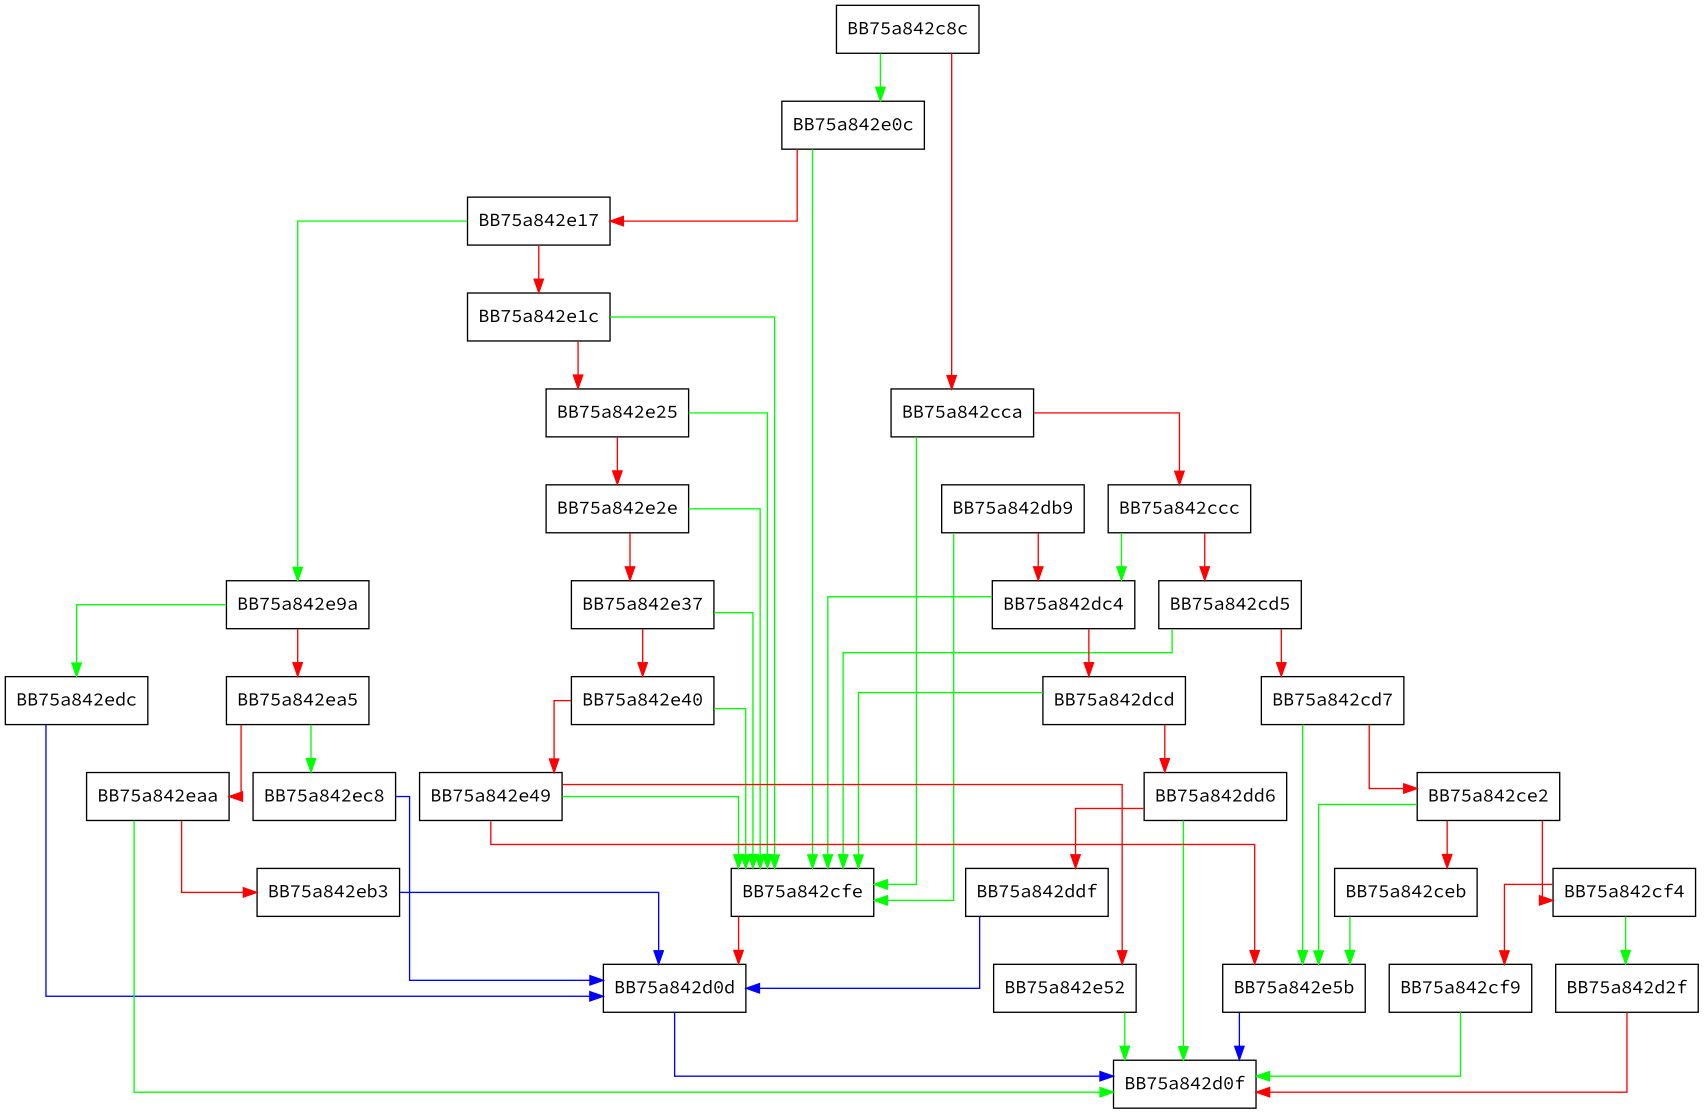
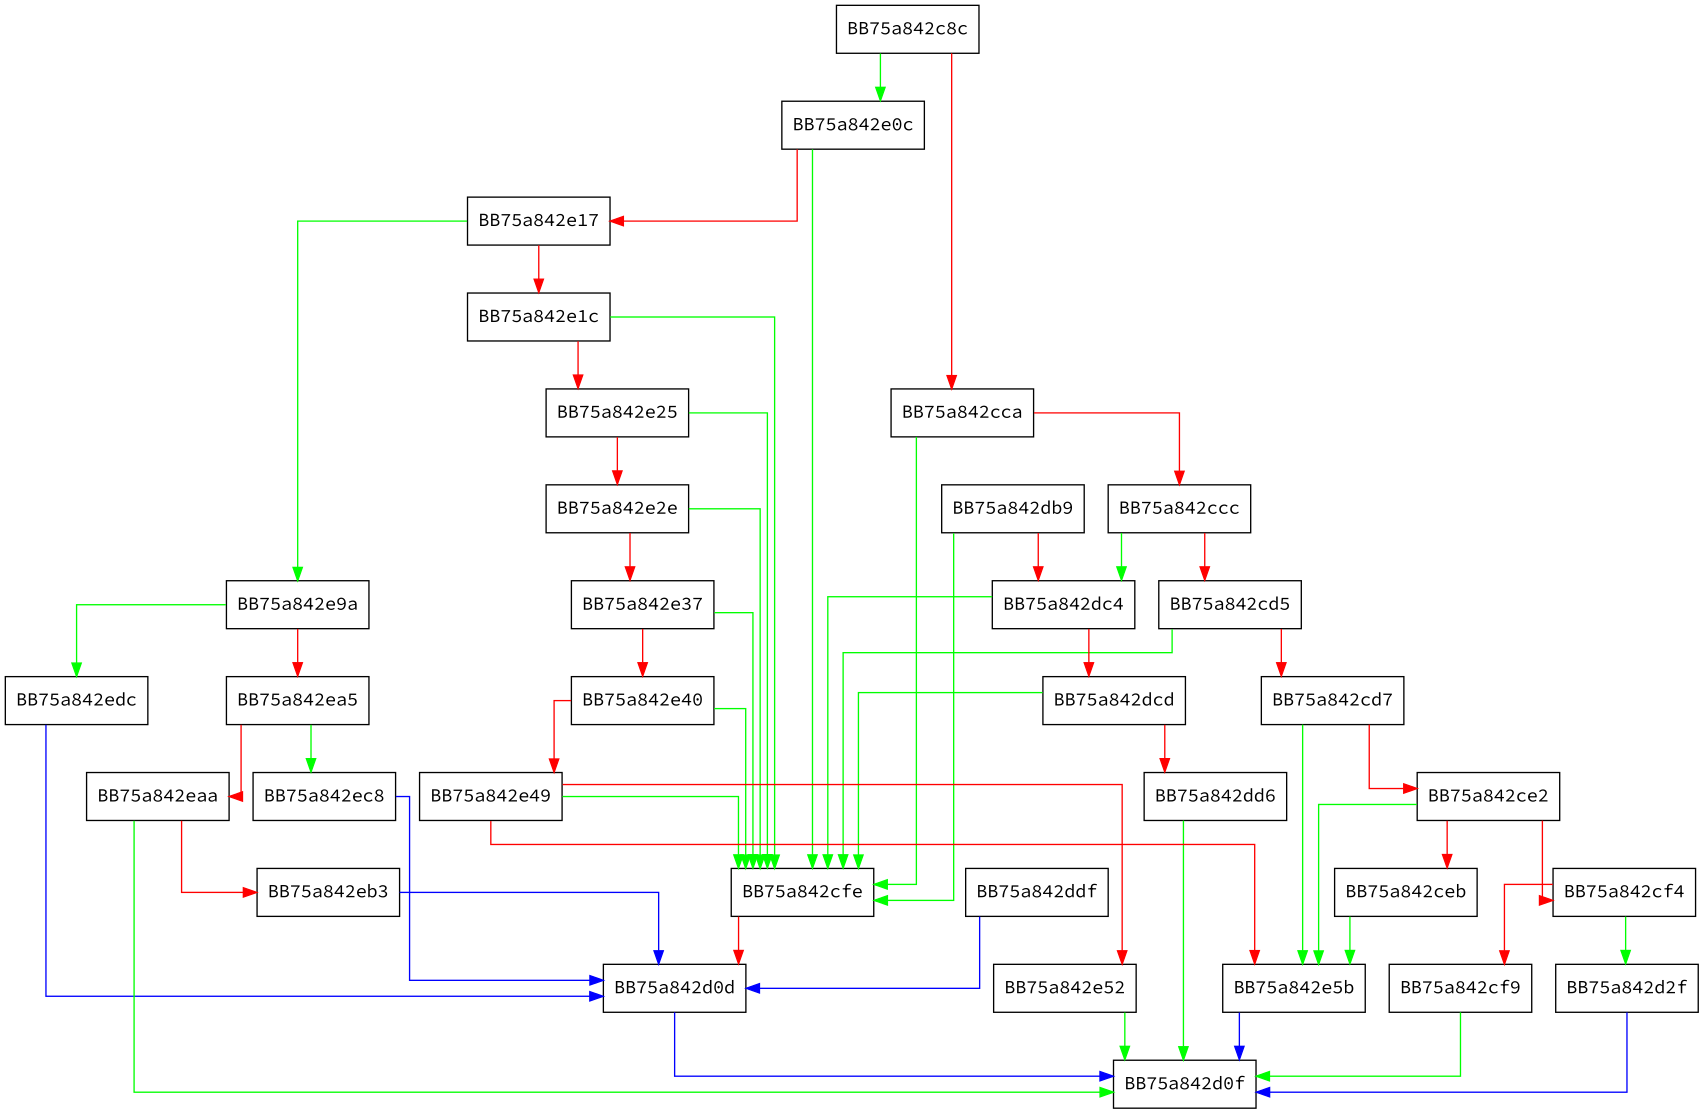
  digraph {
    fontname="Source Code Pro"
    splines=ortho
    node [fontname="Source Code Pro" shape=box]
    edge [color=green fontname="Source Code Pro"]
    BB75a842c8c
    BB75a842e0c
    BB75a842cca
    BB75a842cfe
    BB75a842e17
    BB75a842ccc
    BB75a842d0d
    BB75a842e9a
    BB75a842e1c
    BB75a842cd5
    BB75a842dc4
    BB75a842d0f
    BB75a842db9
    BB75a842cd7
    BB75a842dcd
    BB75a842e5b
    BB75a842ce2
    BB75a842ceb
    BB75a842cf4
    BB75a842d2f
    BB75a842cf9
    BB75a842dd6
    BB75a842ddf
    BB75a842edc
    BB75a842ea5
    BB75a842e25
    BB75a842ec8
    BB75a842eaa
    BB75a842e2e
    BB75a842e37
    BB75a842e40
    BB75a842e49
    BB75a842e52
    BB75a842eb3
    BB75a842c8c -> BB75a842e0c
    BB75a842c8c -> BB75a842cca [color=red]
    BB75a842e0c -> BB75a842cfe
    BB75a842e0c -> BB75a842e17 [color=red]
    BB75a842cca -> BB75a842cfe
    BB75a842cca -> BB75a842ccc [color=red]
    BB75a842cfe -> BB75a842d0d [color=red]
    BB75a842e17 -> BB75a842e9a
    BB75a842e17 -> BB75a842e1c [color=red]
    BB75a842ccc -> BB75a842cd5 [color=red]
    BB75a842ccc -> BB75a842dc4
    BB75a842d0d -> BB75a842d0f [color=blue]
    BB75a842e9a -> BB75a842edc
    BB75a842e9a -> BB75a842ea5 [color=red]
    BB75a842e1c -> BB75a842cfe
    BB75a842e1c -> BB75a842e25 [color=red]
    BB75a842cd5 -> BB75a842cfe
    BB75a842cd5 -> BB75a842cd7 [color=red]
    BB75a842dc4 -> BB75a842cfe
    BB75a842dc4 -> BB75a842dcd [color=red]
    BB75a842db9 -> BB75a842cfe
    BB75a842db9 -> BB75a842dc4 [color=red]
    BB75a842cd7 -> BB75a842e5b
    BB75a842cd7 -> BB75a842ce2 [color=red]
    BB75a842dcd -> BB75a842cfe
    BB75a842dcd -> BB75a842dd6 [color=red]
    BB75a842e5b -> BB75a842d0f [color=blue]
    BB75a842ce2 -> BB75a842e5b
    BB75a842ce2 -> BB75a842ceb [color=red]
    BB75a842ce2 -> BB75a842cf4 [color=red]
    BB75a842ceb -> BB75a842e5b
    BB75a842cf4 -> BB75a842d2f
    BB75a842cf4 -> BB75a842cf9 [color=red]
-   BB75a842d2f -> BB75a842d0f [color=red]
+   BB75a842d2f -> BB75a842d0f [color=blue]
    BB75a842cf9 -> BB75a842d0f
    BB75a842dd6 -> BB75a842d0f
-   BB75a842dd6 -> BB75a842ddf [color=red]
    BB75a842ddf -> BB75a842d0d [color=blue]
    BB75a842edc -> BB75a842d0d [color=blue]
    BB75a842ea5 -> BB75a842ec8
    BB75a842ea5 -> BB75a842eaa [color=red]
    BB75a842e25 -> BB75a842cfe
    BB75a842e25 -> BB75a842e2e [color=red]
    BB75a842ec8 -> BB75a842d0d [color=blue]
    BB75a842eaa -> BB75a842d0f
    BB75a842eaa -> BB75a842eb3 [color=red]
    BB75a842e2e -> BB75a842cfe
    BB75a842e2e -> BB75a842e37 [color=red]
    BB75a842e37 -> BB75a842cfe
    BB75a842e37 -> BB75a842e40 [color=red]
    BB75a842e40 -> BB75a842cfe
    BB75a842e40 -> BB75a842e49 [color=red]
    BB75a842e49 -> BB75a842cfe
    BB75a842e49 -> BB75a842e5b [color=red]
    BB75a842e49 -> BB75a842e52 [color=red]
    BB75a842e52 -> BB75a842d0f
    BB75a842eb3 -> BB75a842d0d [color=blue]
  }
